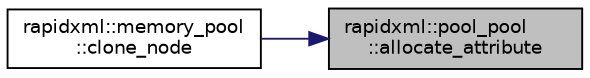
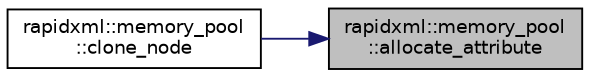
  digraph {
    rankdir=RL
    node [color=black fontname=Helvetica fontsize=10 shape=record style=filled]
-   n1 [fillcolor=grey75 fontcolor=black height=0.2 label="rapidxml::pool_pool\l::allocate_attribute" width=0.4]
+   n1 [fillcolor=grey75 fontcolor=black height=0.2 label="rapidxml::memory_pool\l::allocate_attribute" width=0.4]
    n2 [fillcolor=white height=0.2 label="rapidxml::memory_pool\l::clone_node" width=0.4]
    n1 -> n2 [color=midnightblue dir=back fontname=Helvetica fontsize=10 labelfontname=Helvetica labelfontsize=10 style=solid]
  }
